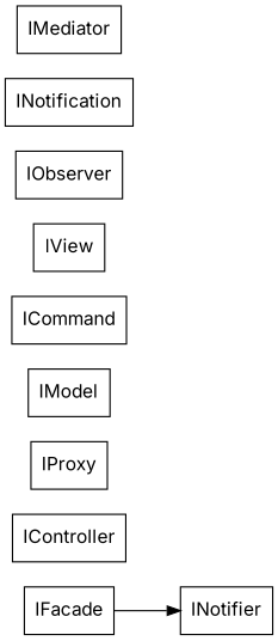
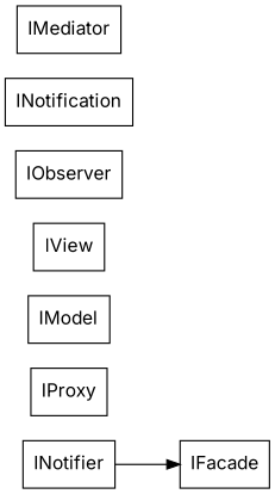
  strict digraph {
    rankdir=LR
    fontname=Inter
    node [fontname=Inter shape=record]
    n1 [label=IFacade]
-   n2 [label=IController]
    n3 [label=IProxy]
    n4 [label=IModel]
    n5 [label=INotifier]
-   n6 [label=ICommand]
    n7 [label=IView]
    n8 [label=IObserver]
    n9 [label=INotification]
    n10 [label=IMediator]
-   n1 -> n5 [fontname=Inter]
+   n5 -> n1 [fontname=Inter]
  }
